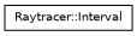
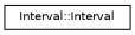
  digraph {
    rankdir=TB
-   n1 [color=black fillcolor=white fontname=Helvetica fontsize=10 height=0.2 label="Raytracer::Interval" shape=record style=filled width=0.4]
+   n1 [color=black fillcolor=white fontname=Helvetica fontsize=10 height=0.2 label="Interval::Interval" shape=record style=filled width=0.4]
  }
